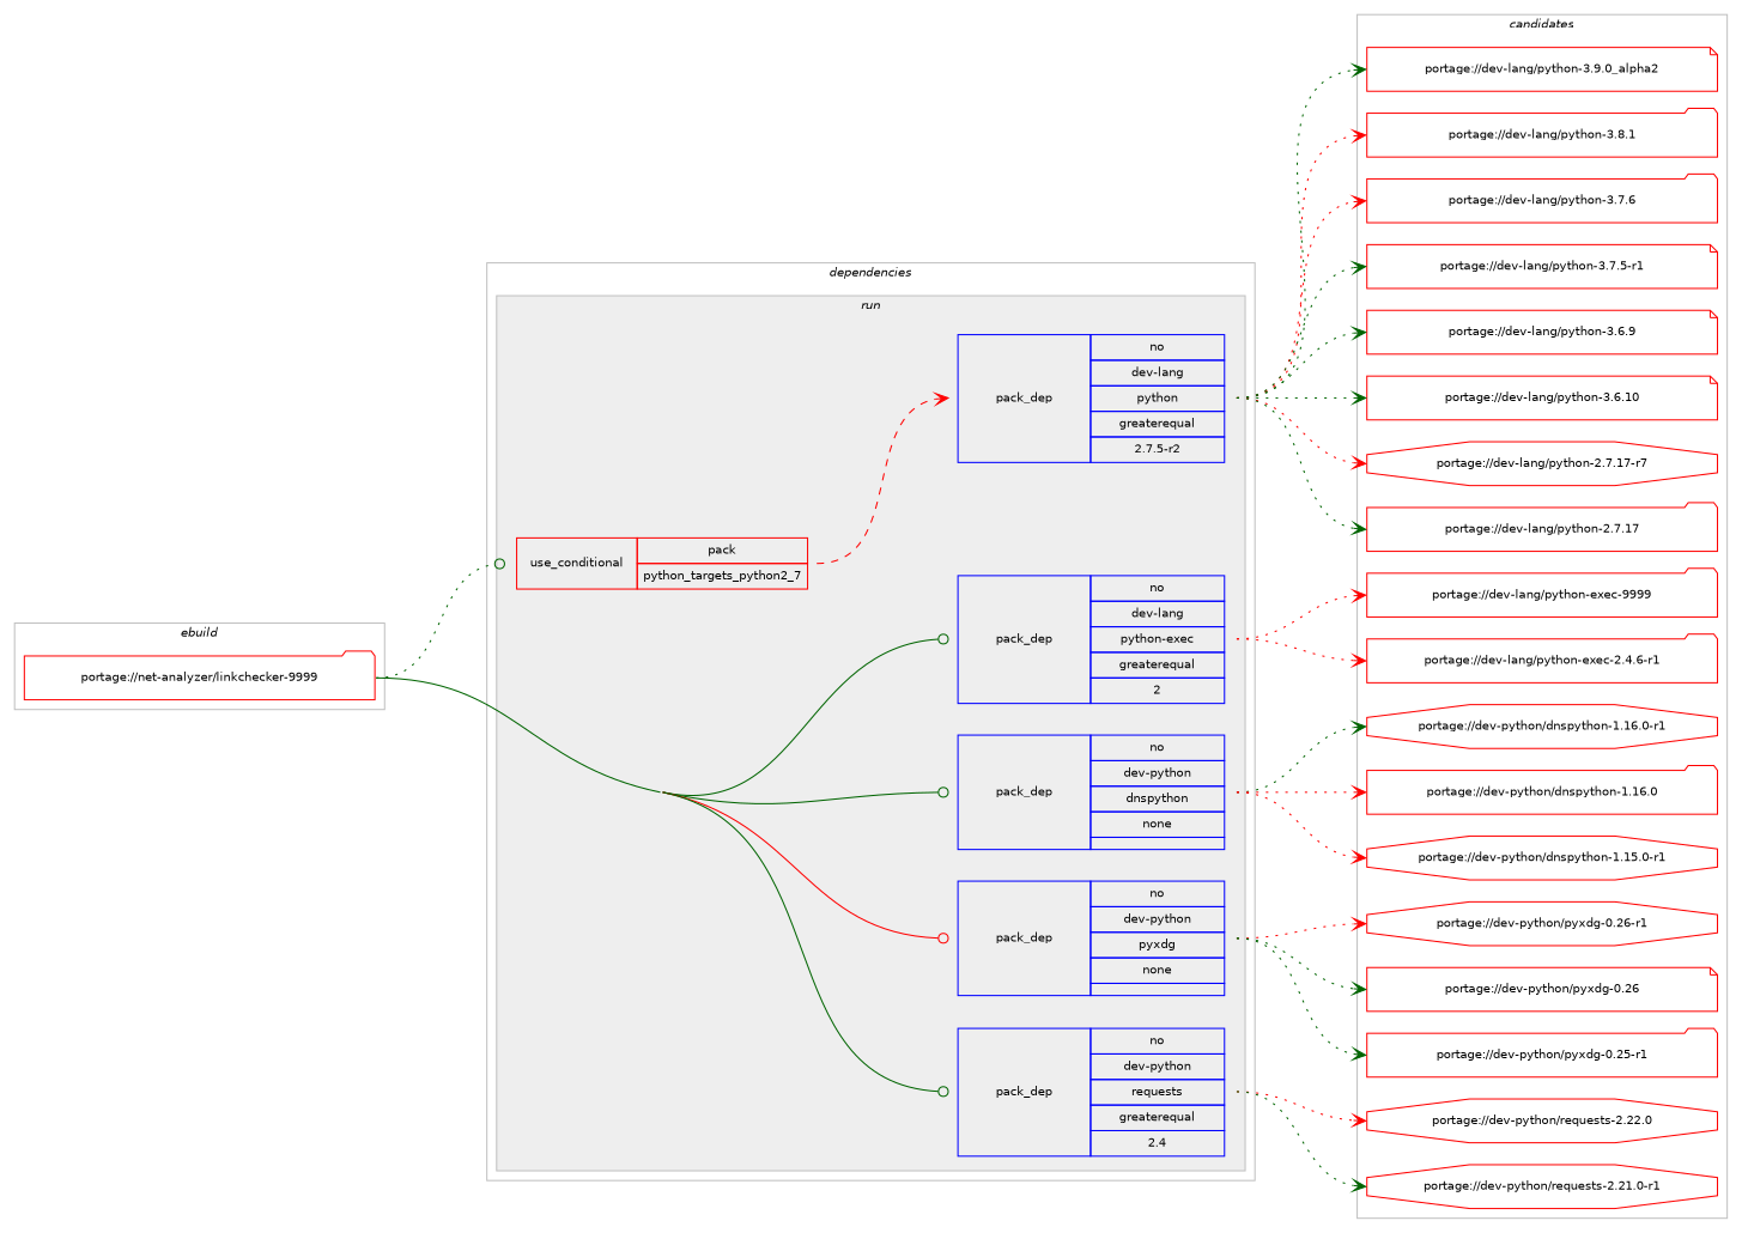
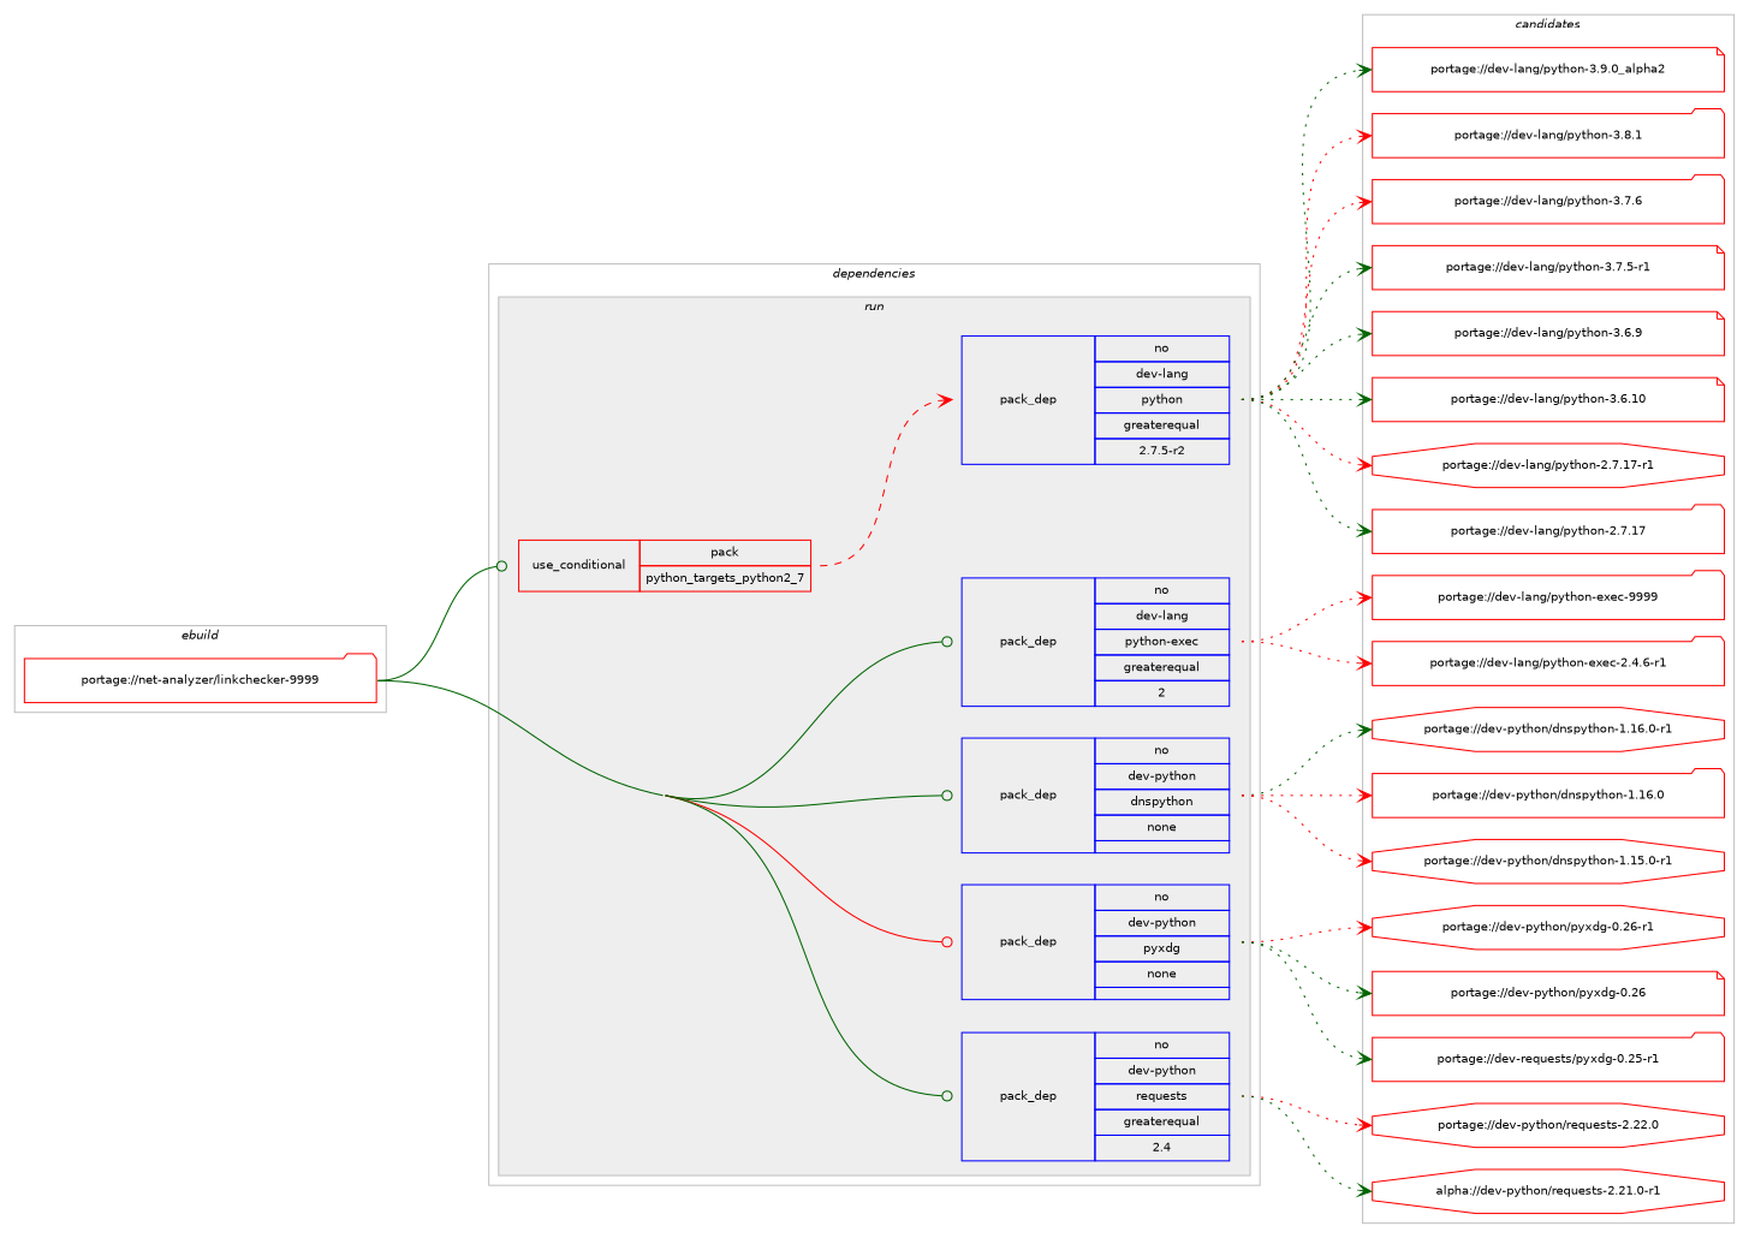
  digraph {
    compound=true
    concentrate=true
    fontname=Helvetica
    fontsize=10
    newrank=true
    rankdir=LR
    ranksep=1.5
    node [color=red fontname=Helvetica fontsize=10 shape=folder]
    edge [arrowhead=vee color=darkgreen headport=w style=dotted tailport=e weight=100]
    n1 [label="portage://net-analyzer/linkchecker-9999" width=4]
    n2 [color=blue label=<<TABLE BORDER="0" CELLBORDER="1" CELLSPACING="0" CELLPADDING="4" WIDTH="220"><TR><TD ROWSPAN="6" CELLPADDING="30">pack_dep</TD></TR><TR><TD WIDTH="110">no</TD></TR><TR><TD>dev-lang</TD></TR><TR><TD>python</TD></TR><TR><TD>greaterequal</TD></TR><TR><TD>2.7.5-r2</TD></TR></TABLE>> shape=none]
    n3 [label=<<TABLE BORDER="0" CELLBORDER="1" CELLSPACING="0" CELLPADDING="4"><TR><TD ROWSPAN="3" CELLPADDING="10">use_conditional</TD></TR><TR><TD>pack</TD></TR><TR><TD>python_targets_python2_7</TD></TR></TABLE>> shape=none]
    n4 [color=blue label=<<TABLE BORDER="0" CELLBORDER="1" CELLSPACING="0" CELLPADDING="4" WIDTH="220"><TR><TD ROWSPAN="6" CELLPADDING="30">pack_dep</TD></TR><TR><TD WIDTH="110">no</TD></TR><TR><TD>dev-lang</TD></TR><TR><TD>python-exec</TD></TR><TR><TD>greaterequal</TD></TR><TR><TD>2</TD></TR></TABLE>> shape=none]
    n5 [color=blue label=<<TABLE BORDER="0" CELLBORDER="1" CELLSPACING="0" CELLPADDING="4" WIDTH="220"><TR><TD ROWSPAN="6" CELLPADDING="30">pack_dep</TD></TR><TR><TD WIDTH="110">no</TD></TR><TR><TD>dev-python</TD></TR><TR><TD>dnspython</TD></TR><TR><TD>none</TD></TR><TR><TD></TD></TR></TABLE>> shape=none]
    n6 [color=blue label=<<TABLE BORDER="0" CELLBORDER="1" CELLSPACING="0" CELLPADDING="4" WIDTH="220"><TR><TD ROWSPAN="6" CELLPADDING="30">pack_dep</TD></TR><TR><TD WIDTH="110">no</TD></TR><TR><TD>dev-python</TD></TR><TR><TD>pyxdg</TD></TR><TR><TD>none</TD></TR><TR><TD></TD></TR></TABLE>> shape=none]
    n7 [color=blue label=<<TABLE BORDER="0" CELLBORDER="1" CELLSPACING="0" CELLPADDING="4" WIDTH="220"><TR><TD ROWSPAN="6" CELLPADDING="30">pack_dep</TD></TR><TR><TD WIDTH="110">no</TD></TR><TR><TD>dev-python</TD></TR><TR><TD>requests</TD></TR><TR><TD>greaterequal</TD></TR><TR><TD>2.4</TD></TR></TABLE>> shape=none]
    n8 [label="portage://dev-lang/python-3.9.0_alpha2" shape=note width=4]
    n9 [label="portage://dev-lang/python-3.8.1" width=4]
    n10 [label="portage://dev-lang/python-3.7.6" width=4]
    n11 [label="portage://dev-lang/python-3.7.5-r1" shape=note width=4]
    n12 [label="portage://dev-lang/python-3.6.9" shape=note width=4]
    n13 [label="portage://dev-lang/python-3.6.10" shape=note width=4]
-   n14 [label="portage://dev-lang/python-2.7.17-r7" shape=octagon width=4]
+   n14 [label="portage://dev-lang/python-2.7.17-r1" shape=octagon width=4]
    n15 [label="portage://dev-lang/python-2.7.17" width=4]
    n16 [label="portage://dev-lang/python-exec-9999" width=4]
    n17 [label="portage://dev-lang/python-exec-2.4.6-r1" width=4]
    n18 [label="portage://dev-python/dnspython-1.16.0-r1" shape=octagon width=4]
    n19 [label="portage://dev-python/dnspython-1.16.0" width=4]
    n20 [label="portage://dev-python/dnspython-1.15.0-r1" shape=octagon width=4]
    n21 [label="portage://dev-python/pyxdg-0.26-r1" shape=octagon width=4]
    n22 [label="portage://dev-python/pyxdg-0.26" shape=note width=4]
-   n23 [label="portage://dev-python/pyxdg-0.25-r1" width=4]
+   n23 [label="portage://dev-requests/pyxdg-0.25-r1" width=4]
    n24 [label="portage://dev-python/requests-2.22.0" shape=octagon width=4]
-   n25 [label="portage://dev-python/requests-2.21.0-r1" shape=octagon width=4]
+   n25 [label="alpha://dev-python/requests-2.21.0-r1" shape=octagon width=4]
    subgraph cluster_1 {
      color=gray
      label=<<i>ebuild</i>>
      rank=same
      n1
    }
    subgraph cluster_2 {
      color=gray
      label=<<i>dependencies</i>>
      subgraph cluster_3 {
        color=gray
        fillcolor="#eeeeee"
        label=<<i>compile</i>>
        style=filled
      }
      subgraph cluster_4 {
        color=gray
        fillcolor="#eeeeee"
        label=<<i>compile and run</i>>
        style=filled
      }
      subgraph cluster_5 {
        color=gray
        fillcolor="#eeeeee"
        label=<<i>run</i>>
        style=filled
        subgraph sub_6 {
          color=gray
          fillcolor="#eeeeee"
          label=<<i>run</i>>
          style=filled
          n3
          subgraph sub_7 {
            color=gray
            fillcolor="#eeeeee"
            label=<<i>run</i>>
            style=filled
            n2
          }
        }
        subgraph sub_8 {
          color=gray
          fillcolor="#eeeeee"
          label=<<i>run</i>>
          style=filled
          n4
        }
        subgraph sub_9 {
          color=gray
          fillcolor="#eeeeee"
          label=<<i>run</i>>
          style=filled
          n5
        }
        subgraph sub_10 {
          color=gray
          fillcolor="#eeeeee"
          label=<<i>run</i>>
          style=filled
          n6
        }
        subgraph sub_11 {
          color=gray
          fillcolor="#eeeeee"
          label=<<i>run</i>>
          style=filled
          n7
        }
      }
    }
    subgraph cluster_12 {
      color=gray
      label=<<i>candidates</i>>
      rank=same
      subgraph sub_13 {
        color=black
        label=<<i>candidates</i>>
        nodesep=1
        rank=same
        n8
        n9
        n10
        n11
        n12
        n13
        n14
        n15
      }
      subgraph sub_14 {
        color=black
        label=<<i>candidates</i>>
        nodesep=1
        rank=same
        n16
        n17
      }
      subgraph sub_15 {
        color=black
        label=<<i>candidates</i>>
        nodesep=1
        rank=same
        n18
        n19
        n20
      }
      subgraph sub_16 {
        color=black
        label=<<i>candidates</i>>
        nodesep=1
        rank=same
        n21
        n22
        n23
      }
      subgraph sub_17 {
        color=black
        label=<<i>candidates</i>>
        nodesep=1
        rank=same
        n24
        n25
      }
    }
-   n1 -> n3 [arrowhead=odot weight=20]
+   n1 -> n3 [arrowhead=odot style=solid weight=20]
    n1 -> n4 [arrowhead=odot style=solid weight=20]
    n1 -> n5 [arrowhead=odot style=solid weight=20]
    n1 -> n6 [arrowhead=odot color=red style=solid weight=20]
    n1 -> n7 [arrowhead=odot style=solid weight=20]
    n2 -> n8
    n2 -> n9 [color=red]
    n2 -> n10 [color=red]
    n2 -> n11
    n2 -> n12
    n2 -> n13
    n2 -> n14 [color=red]
    n2 -> n15
    n3 -> n2 [color=red style=dashed weight=20]
    n4 -> n16 [color=red]
    n4 -> n17 [color=red]
    n5 -> n18
    n5 -> n19 [color=red]
    n5 -> n20 [color=red]
    n6 -> n21 [color=red]
    n6 -> n22
    n6 -> n23
    n7 -> n24 [color=red]
    n7 -> n25
  }
